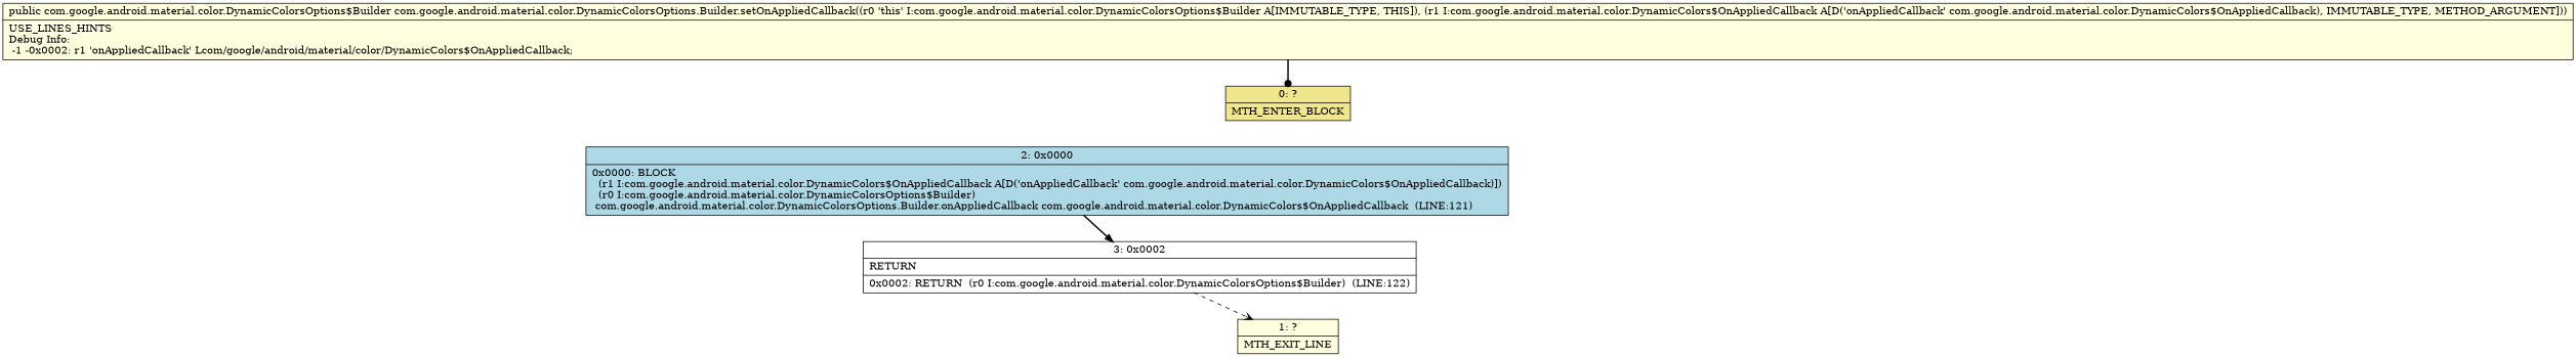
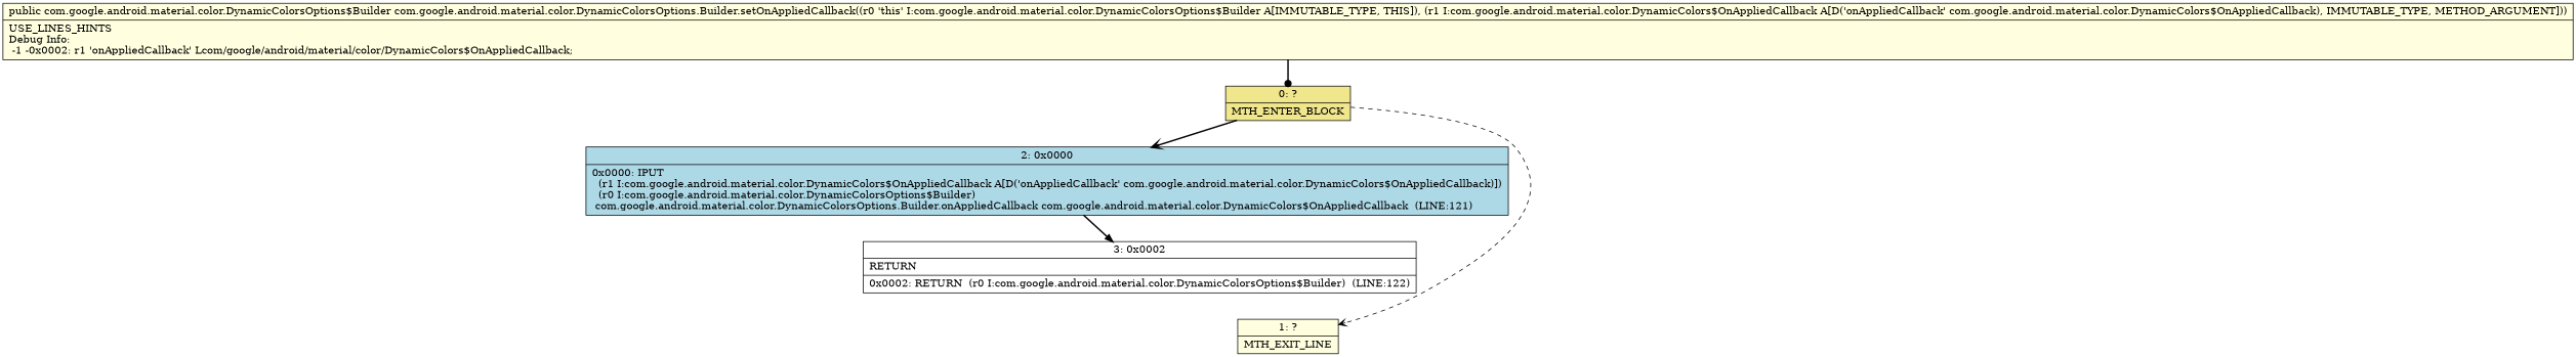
  digraph {
    node [fillcolor=lightyellow shape=record style=filled]
    edge [arrowhead=vee style=bold]
    n1 [fillcolor=khaki label="{0\:\ ?|MTH_ENTER_BLOCK\l}"]
-   n2 [fillcolor=lightblue label="{2\:\ 0x0000|0x0000: BLOCK  \l  (r1 I:com.google.android.material.color.DynamicColors$OnAppliedCallback A[D('onAppliedCallback' com.google.android.material.color.DynamicColors$OnAppliedCallback)])\l  (r0 I:com.google.android.material.color.DynamicColorsOptions$Builder)\l com.google.android.material.color.DynamicColorsOptions.Builder.onAppliedCallback com.google.android.material.color.DynamicColors$OnAppliedCallback  (LINE:121)\l}"]
+   n2 [fillcolor=lightblue label="{2\:\ 0x0000|0x0000: IPUT  \l  (r1 I:com.google.android.material.color.DynamicColors$OnAppliedCallback A[D('onAppliedCallback' com.google.android.material.color.DynamicColors$OnAppliedCallback)])\l  (r0 I:com.google.android.material.color.DynamicColorsOptions$Builder)\l com.google.android.material.color.DynamicColorsOptions.Builder.onAppliedCallback com.google.android.material.color.DynamicColors$OnAppliedCallback  (LINE:121)\l}"]
    n3 [fillcolor=white label="{3\:\ 0x0002|RETURN\l|0x0002: RETURN  (r0 I:com.google.android.material.color.DynamicColorsOptions$Builder)  (LINE:122)\l}"]
    n4 [label="{1\:\ ?|MTH_EXIT_LINE\l}"]
    n5 [label="{public com.google.android.material.color.DynamicColorsOptions$Builder com.google.android.material.color.DynamicColorsOptions.Builder.setOnAppliedCallback((r0 'this' I:com.google.android.material.color.DynamicColorsOptions$Builder A[IMMUTABLE_TYPE, THIS]), (r1 I:com.google.android.material.color.DynamicColors$OnAppliedCallback A[D('onAppliedCallback' com.google.android.material.color.DynamicColors$OnAppliedCallback), IMMUTABLE_TYPE, METHOD_ARGUMENT]))  | USE_LINES_HINTS\lDebug Info:\l  \-1 \-0x0002: r1 'onAppliedCallback' Lcom\/google\/android\/material\/color\/DynamicColors$OnAppliedCallback;\l}"]
+   n1 -> n2
    n2 -> n3 [arrowhead=normal]
-   n3 -> n4 [style=dashed]
+   n1 -> n4 [style=dashed]
    n5 -> n1 [arrowhead=dot]
  }
